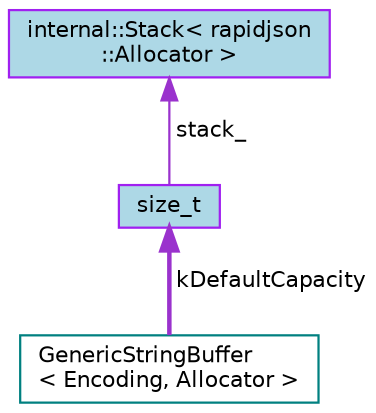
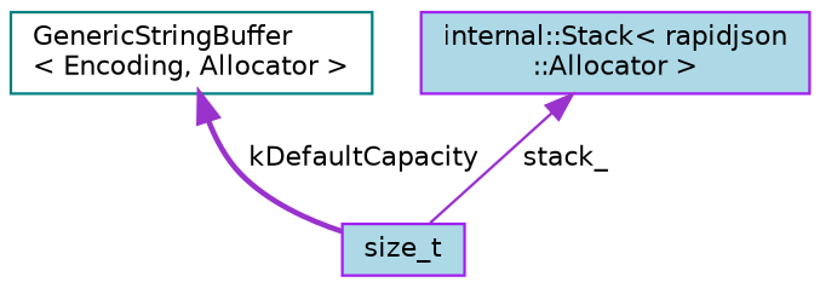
  digraph {
    node [color=purple fillcolor=lightblue fontname=Helvetica fontsize=10 shape=record style=filled]
    edge [color=darkorchid3 dir=back fontname=Helvetica fontsize=10 labelfontname=Helvetica labelfontsize=10]
    n1 [color=teal fillcolor=white fontcolor=black height=0.2 label="GenericStringBuffer\l\< Encoding, Allocator \>" width=0.4]
    n2 [height=0.2 label="internal::Stack\< rapidjson\l::Allocator \>" width=0.4]
    n3 [height=0.2 label=size_t width=0.4]
    n2 -> n3 [label=" stack_" style=solid]
-   n3 -> n1 [label=" kDefaultCapacity" style=bold]
+   n1 -> n3 [label=" kDefaultCapacity" style=bold]
  }
